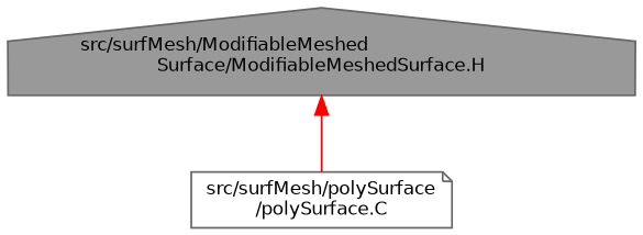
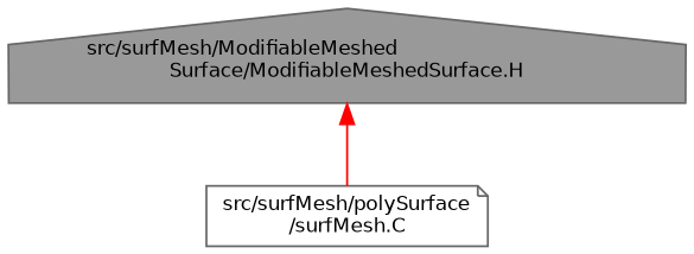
  digraph {
    node [fontname=Helvetica fontsize=10 style=filled]
    n1 [color=gray40 fillcolor=grey60 fontcolor=black height=0.2 label="src/surfMesh/ModifiableMeshed\lSurface/ModifiableMeshedSurface.H" shape=house width=0.4]
-   n2 [color=grey40 fillcolor=white height=0.2 label="src/surfMesh/polySurface\l/polySurface.C" shape=note width=0.4]
+   n2 [color=grey40 fillcolor=white height=0.2 label="src/surfMesh/polySurface\l/surfMesh.C" shape=note width=0.4]
    n1 -> n2 [color=red dir=back fontname=Helvetica fontsize=10 labelfontname=Helvetica labelfontsize=10 style=solid]
  }
